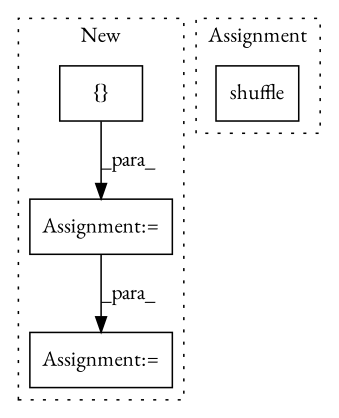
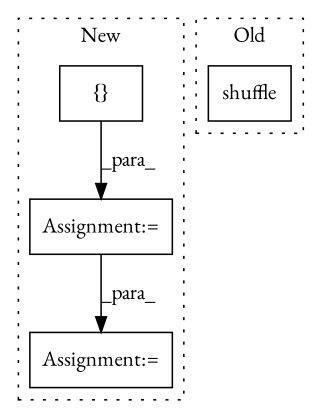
  digraph {
    fontname="EB Garamond"
    node [a=7 l=2 shape=box fontname="EB Garamond"]
    edge [fontname="EB Garamond"]
    n1 [a=4 label="{}" s=3603]
    n2 [label="Assignment:=" s=3785]
    n3 [l=1 label="Assignment:=" s=3585]
    n4 [a=32 l="8,1" label=shuffle s="6693,6709"]
    subgraph cluster_1 {
      label=New
      style=dotted
      n1
      n2
      n3
    }
    subgraph cluster_2 {
-     label=Assignment
+     label=Old
      style=dotted
      n4
    }
    n1 -> n3 [label=_para_]
    n3 -> n2 [label=_para_]
  }
